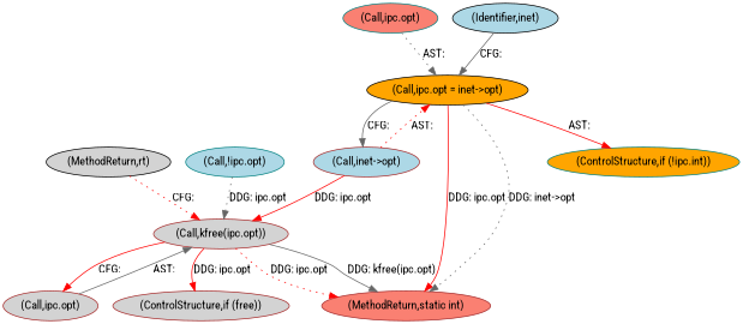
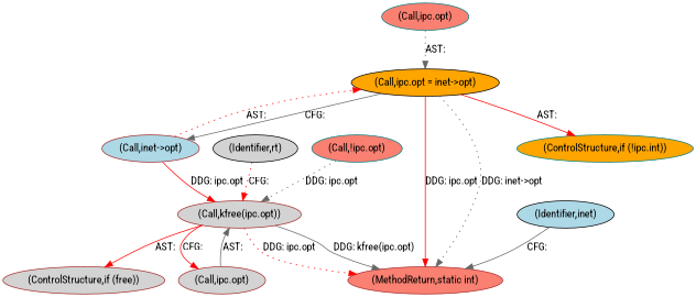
  digraph {
    fontname="Roboto Condensed"
    node [color=brown fillcolor=lightgrey fontname="Roboto Condensed" style=filled]
    edge [color=red fontname="Roboto Condensed" style=solid]
    n1 [color=black fillcolor=orange label="(Call,ipc.opt = inet->opt)"]
    n2 [fillcolor=lightblue label="(Call,inet->opt)"]
    n3 [fillcolor=salmon label="(MethodReturn,static int)"]
    n4 [color=teal fillcolor=orange label="(ControlStructure,if (!ipc.int))"]
    n5 [label="(Call,kfree(ipc.opt))"]
    n6 [label="(Call,ipc.opt)"]
    n7 [label="(ControlStructure,if (free))"]
    n8 [color=teal fillcolor=salmon label="(Call,ipc.opt)"]
-   n9 [color=black label="(MethodReturn,rt)"]
+   n9 [color=black label="(Identifier,rt)"]
    n10 [color=black fillcolor=lightblue label="(Identifier,inet)"]
-   n11 [color=teal fillcolor=lightblue label="(Call,!ipc.opt)"]
+   n11 [color=teal fillcolor=salmon label="(Call,!ipc.opt)"]
    n1 -> n2 [color=gray40 label="CFG: "]
    n1 -> n3 [label="DDG: ipc.opt"]
    n1 -> n3 [color=gray40 label="DDG: inet->opt" style=dotted]
    n1 -> n4 [label="AST: "]
    n2 -> n1 [label="AST: " style=dotted]
    n2 -> n5 [label="DDG: ipc.opt"]
    n5 -> n3 [label="DDG: ipc.opt" style=dotted]
    n5 -> n3 [color=gray40 label="DDG: kfree(ipc.opt)"]
    n5 -> n6 [label="CFG: "]
-   n5 -> n7 [label="DDG: ipc.opt"]
+   n5 -> n7 [label="AST: "]
    n6 -> n5 [color=gray40 label="AST: "]
    n8 -> n1 [color=gray40 label="AST: " style=dotted]
    n9 -> n5 [label="CFG: " style=dotted]
-   n10 -> n1 [color=gray40 label="CFG: "]
+   n10 -> n3 [color=gray40 label="CFG: "]
    n11 -> n5 [color=gray40 label="DDG: ipc.opt" style=dotted]
  }
